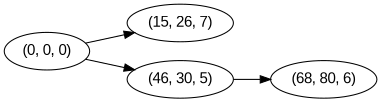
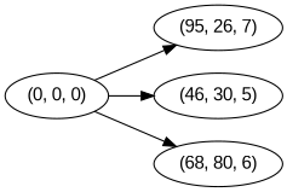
  digraph {
    fontname="Liberation Sans"
    rankdir=LR
    node [fontname="Liberation Sans"]
    edge [fontname="Liberation Sans"]
    "(0, 0, 0)"
-   "(15, 26, 7)"
+   "(15, 26, 7)" [label="(95, 26, 7)"]
    n3 [label="(46, 30, 5)"]
    "(68, 80, 6)"
    "(0, 0, 0)" -> "(15, 26, 7)"
    "(0, 0, 0)" -> n3
-   n3 -> "(68, 80, 6)"
+   "(0, 0, 0)" -> "(68, 80, 6)"
  }
